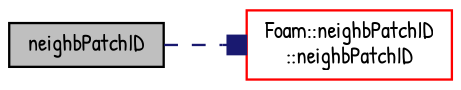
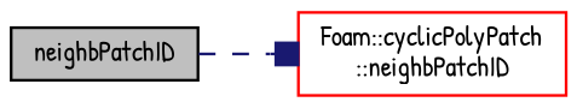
  digraph {
    rankdir=LR
    fontname="Patrick Hand"
    node [fontname="Patrick Hand" fontsize=10 shape=record]
    n1 [color=black fillcolor=grey75 fontcolor=black height=0.2 label=neighbPatchID style=filled width=0.4]
-   n2 [color=red height=0.2 label="Foam::neighbPatchID\l::neighbPatchID" width=0.4]
+   n2 [color=red height=0.2 label="Foam::cyclicPolyPatch\l::neighbPatchID" width=0.4]
    n1 -> n2 [color=midnightblue fontname="Patrick Hand" fontsize=10 labelfontname=Helvetica labelfontsize=10 style=dashed arrowhead=box]
  }
